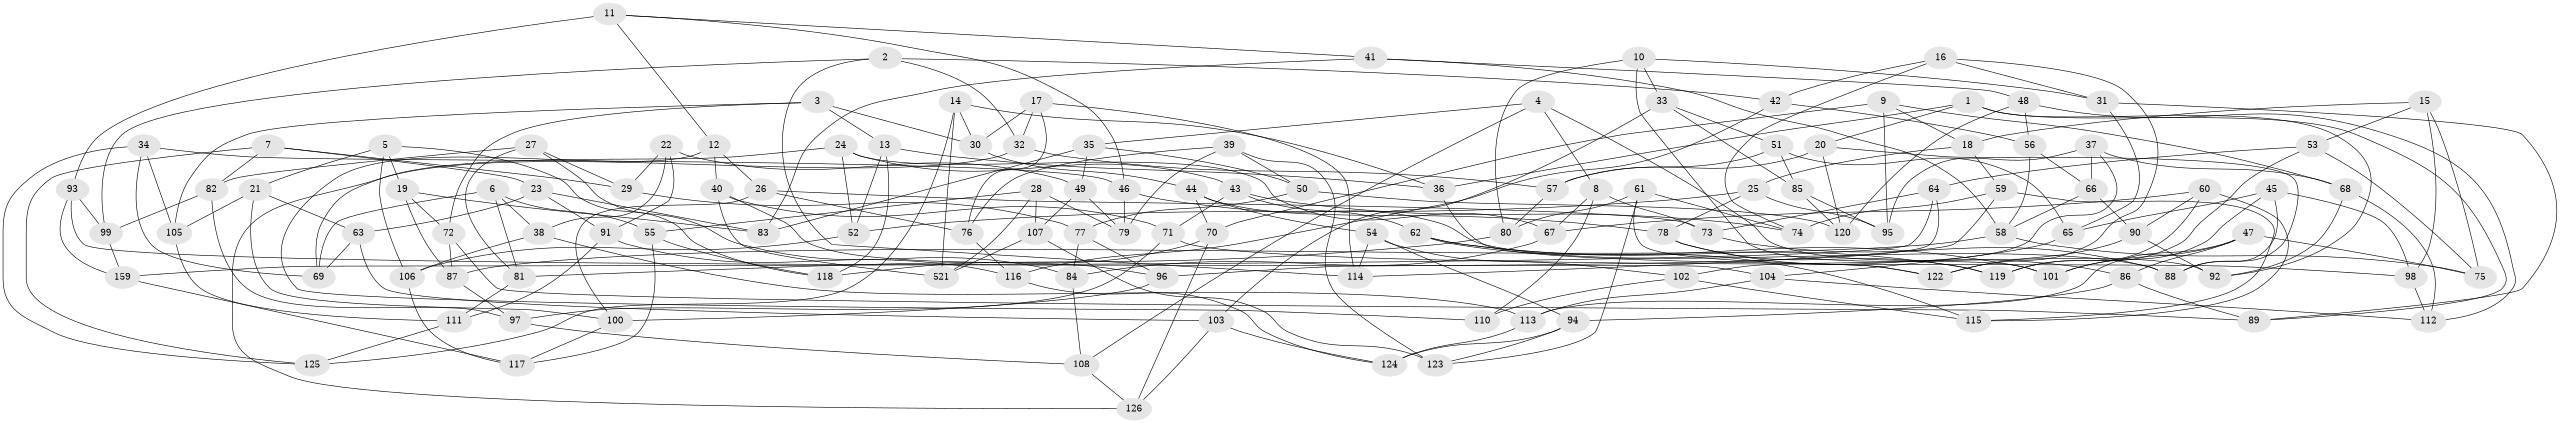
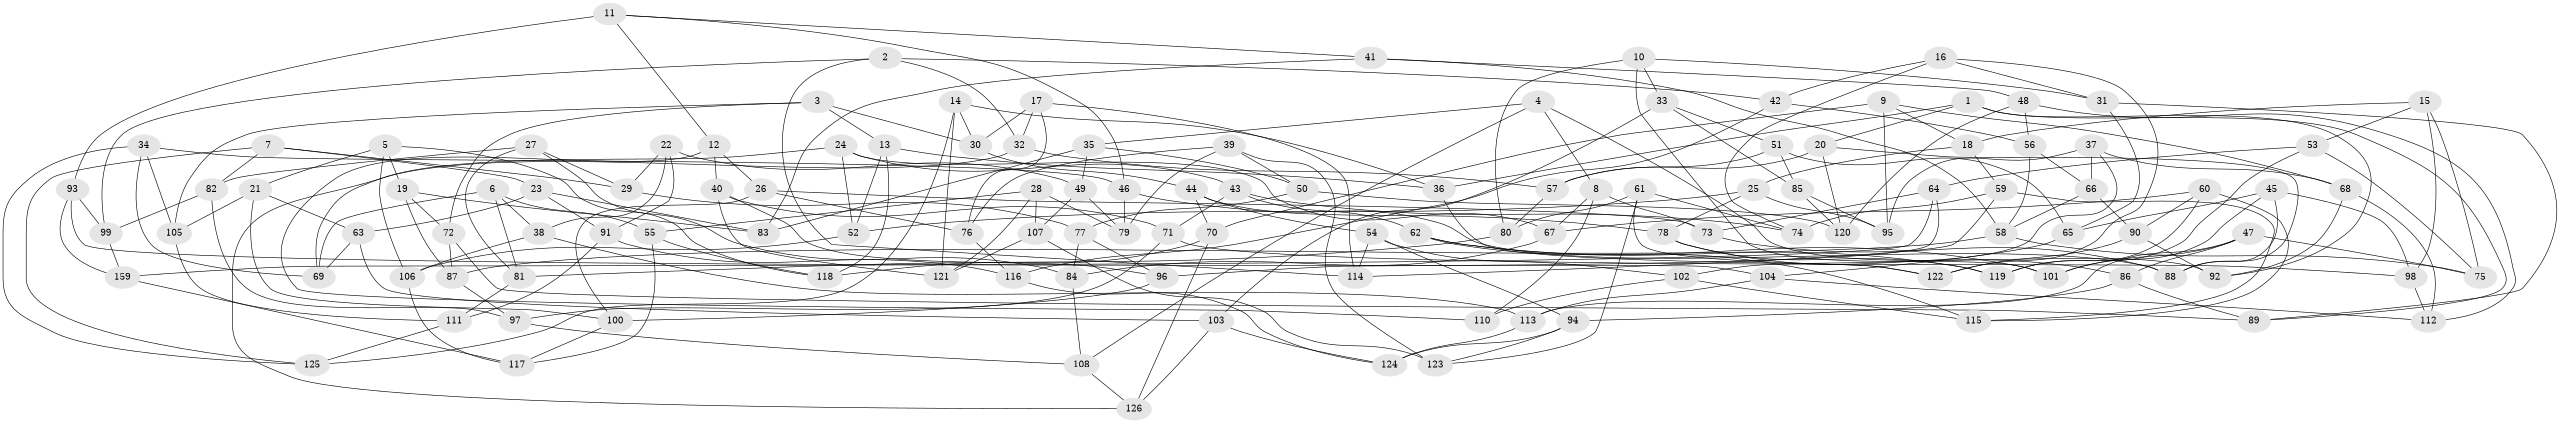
  graph {
    node [color=gray90 style=filled]
    1
    20
    36
    89
    92
    57
    88
    120
    122
    2
    32
    42
    99
    114
    126
    56
    116
    n18 [label=159]
    3
    13
    30
    72
    105
    118
    52
    44
    87
    111
    4
    8
    35
    108
    67
    73
    110
    83
    49
    50
    5
    19
    21
    106
    63
    100
    117
    6
    38
    55
    69
    81
    113
    7
    23
    29
    82
    125
    91
    77
    97
    84
    9
    18
    68
    70
    95
    25
    59
    112
    10
    31
    33
    80
    101
    65
    51
    85
    103
    11
    12
    41
    46
    93
    26
    40
    48
    58
    78
    79
    104
    76
-   121 [label=521]
+   121
    71
    96
    14
    15
    53
    75
    98
    64
    119
    16
    74
    17
    115
    22
    107
    24
    43
    62
    86
    27
    28
    123
    54
    124
    34
    37
    66
    102
    90
    39
    94
    45
    47
    60
    61
    1 -- 20
    1 -- 36
    1 -- 89
    1 -- 92
    20 -- 57
    20 -- 88
    20 -- 120
    36 -- 122
    57 -- 80
    2 -- 32
    2 -- 42
    2 -- 99
    2 -- 114
    32 -- 57
    32 -- 126
    42 -- 56
    42 -- 116
    99 -- n18
    56 -- 58
    56 -- 66
    116 -- 124
    n18 -- 117
    3 -- 13
    3 -- 30
    3 -- 72
    3 -- 105
    13 -- 36
    13 -- 118
    13 -- 52
    30 -- 44
    72 -- 89
    72 -- 87
    105 -- 111
    52 -- 106
    44 -- 88
    44 -- 70
    44 -- 54
    87 -- 97
    111 -- 125
    4 -- 92
    4 -- 8
    4 -- 35
    4 -- 108
    8 -- 67
    8 -- 73
    8 -- 110
    35 -- 83
    35 -- 49
    35 -- 50
    108 -- 126
    67 -- 84
    73 -- 88
    49 -- 79
    49 -- 107
    50 -- 120
    50 -- 77
    5 -- 118
    5 -- 19
    5 -- 21
    5 -- 106
    19 -- 72
    19 -- 87
    19 -- 83
    21 -- 105
    21 -- 63
    21 -- 100
    106 -- 117
    63 -- 69
    63 -- 103
    100 -- 117
    6 -- 38
    6 -- 55
    6 -- 69
    6 -- 81
    38 -- 106
    38 -- 113
    55 -- 118
    55 -- 117
    81 -- 111
    113 -- 124
    7 -- 23
    7 -- 29
    7 -- 82
    7 -- 125
    23 -- 83
    23 -- 63
    23 -- 91
    29 -- 77
    82 -- 99
    82 -- 97
    91 -- 116
    91 -- 111
    77 -- 84
    77 -- 96
    97 -- 108
    84 -- 108
    9 -- 18
    9 -- 68
    9 -- 70
    9 -- 95
    18 -- 25
    18 -- 59
    68 -- 92
    68 -- 112
    70 -- 126
    70 -- 118
    25 -- 52
    25 -- 95
    25 -- 78
    59 -- 114
    59 -- 74
    59 -- 115
    10 -- 31
    10 -- 33
    10 -- 80
    10 -- 101
    31 -- 89
    31 -- 65
    33 -- 51
    33 -- 85
    33 -- 103
    80 -- 81
    65 -- 104
    51 -- 57
    51 -- 65
    51 -- 85
    85 -- 120
    85 -- 95
    103 -- 126
    103 -- 124
    11 -- 12
    11 -- 41
    11 -- 46
    11 -- 93
    12 -- 110
    12 -- 26
    12 -- 40
    41 -- 83
    41 -- 48
    41 -- 58
    46 -- 78
    46 -- 79
    93 -- 99
    93 -- n18
    93 -- 104
    26 -- 73
    26 -- 100
    26 -- 76
    40 -- 121
    40 -- 71
    40 -- 96
    48 -- 120
    48 -- 56
    48 -- 112
    58 -- 87
    58 -- 75
    78 -- 119
    78 -- 86
    104 -- 113
    104 -- 112
    76 -- 116
    71 -- 97
    71 -- 98
    96 -- 100
    14 -- 36
    14 -- 30
    14 -- 125
    14 -- 121
    15 -- 18
    15 -- 53
    15 -- 75
    15 -- 98
    53 -- 75
    53 -- 64
    53 -- 119
    98 -- 112
    64 -- n18
    64 -- 73
    64 -- 96
    16 -- 122
    16 -- 42
    16 -- 31
    16 -- 74
    17 -- 32
    17 -- 114
    17 -- 30
    17 -- 76
    22 -- 49
    22 -- 38
    22 -- 29
    22 -- 91
    107 -- 121
    107 -- 123
    24 -- 52
    24 -- 67
    24 -- 69
    24 -- 43
    43 -- 71
    43 -- 74
    43 -- 62
    62 -- 101
    62 -- 119
    62 -- 115
    86 -- 89
    86 -- 94
    27 -- 81
    27 -- 29
    27 -- 82
    27 -- 84
    28 -- 55
    28 -- 79
    28 -- 121
    28 -- 107
    54 -- 114
    54 -- 102
    54 -- 94
    34 -- 105
    34 -- 69
    34 -- 125
    34 -- 46
    37 -- 68
    37 -- 95
    37 -- 66
    37 -- 102
    66 -- 58
    66 -- 90
    102 -- 110
    102 -- 115
    90 -- 92
    90 -- 122
    39 -- 50
    39 -- 79
    39 -- 76
    39 -- 123
    94 -- 123
    94 -- 124
    45 -- 88
    45 -- 101
    45 -- 65
    45 -- 98
    47 -- 113
    47 -- 101
    47 -- 75
    47 -- 86
    60 -- 67
    60 -- 119
    60 -- 115
    60 -- 90
    61 -- 122
    61 -- 80
    61 -- 74
    61 -- 123
  }
